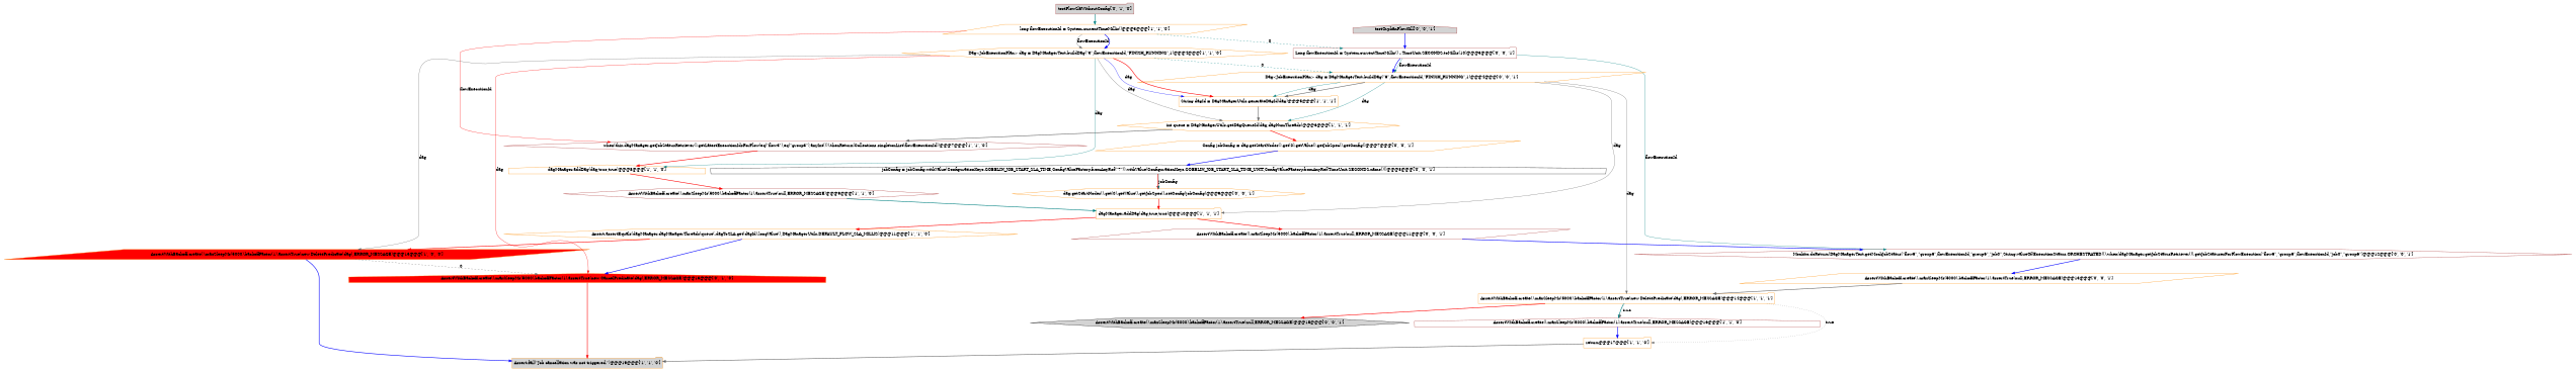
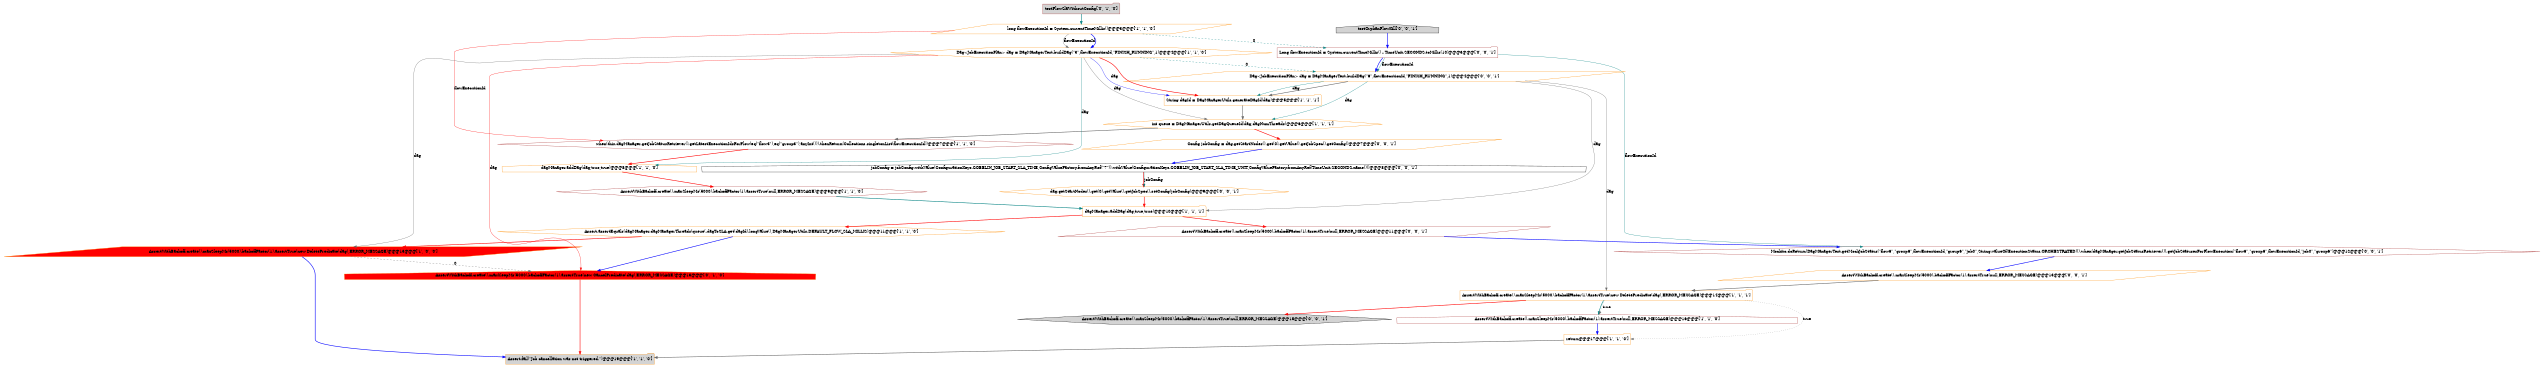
  digraph {
    node [color=darkorange fillcolor=white shape=hexagon style=filled]
    edge [color=red style=bold]
    n1 [color=black fillcolor=lightgray label="AssertWithBackoff.create().maxSleepMs(5000).backoffFactor(1).assertTrue(null,ERROR_MESSAGE)@@@15@@@['0', '0', '1']"]
    n2 [label="dag.getStartNodes().get(0).getValue().getJobSpec().setConfig(jobConfig)@@@9@@@['0', '0', '1']"]
    n3 [label="dagManager.addDag(dag,true,true)@@@10@@@['1', '1', '1']" shape=folder]
    n4 [color=brown label="AssertWithBackoff.create().maxSleepMs(5000).backoffFactor(1).assertTrue(null,ERROR_MESSAGE)@@@11@@@['0', '0', '1']" shape=parallelogram]
    n5 [label="Assert.assertEquals(dagManager.dagManagerThreads(queue(.dagToSLA.get(dagId).longValue(),DagManagerUtils.DEFAULT_FLOW_SLA_MILLIS)@@@11@@@['1', '1', '0']"]
    n6 [fillcolor=red label="AssertWithBackoff.create().maxSleepMs(5000).backoffFactor(1).assertTrue(new CancelPredicate(dag),ERROR_MESSAGE)@@@13@@@['0', '1', '0']" shape=house]
    n7 [fillcolor=lightgray label="Assert.fail(\"Job cancellation was not triggered.\")@@@19@@@['1', '1', '0']" shape=folder]
    n8 [color=brown label="when(this.dagManager.getJobStatusRetriever().getLatestExecutionIdsForFlow(eq(\"flow3\"),eq(\"group3\"),anyInt())).thenReturn(Collections.singletonList(flowExecutionId))@@@7@@@['1', '1', '0']"]
    n9 [label="dagManager.addDag(dag,true,true)@@@8@@@['1', '1', '0']" shape=house]
    n10 [color=brown label="AssertWithBackoff.create().maxSleepMs(5000).backoffFactor(1).assertTrue(null,ERROR_MESSAGE)@@@9@@@['1', '1', '0']"]
    n11 [color=brown label="Mockito.doReturn(DagManagerTest.getMockJobStatus(\"flow6\",\"group6\",flowExecutionId,\"group6\",\"job0\",String.valueOf(ExecutionStatus.ORCHESTRATED))).when(dagManager.getJobStatusRetriever()).getJobStatusesForFlowExecution(\"flow6\",\"group6\",flowExecutionId,\"job0\",\"group6\")@@@12@@@['0', '0', '1']"]
    n12 [label="AssertWithBackoff.create().maxSleepMs(5000).backoffFactor(1).assertTrue(null,ERROR_MESSAGE)@@@13@@@['0', '0', '1']" shape=parallelogram]
    n13 [label="AssertWithBackoff.create().maxSleepMs(5000).backoffFactor(1).assertTrue(new DeletePredicate(dag),ERROR_MESSAGE)@@@14@@@['1', '1', '1']" shape=folder]
    n14 [color=brown label="Long flowExecutionId = System.currentTimeMillis() - TimeUnit.SECONDS.toMillis(10)@@@3@@@['0', '0', '1']" shape=folder]
    n15 [label="Dag<JobExecutionPlan> dag = DagManagerTest.buildDag(\"6\",flowExecutionId,\"FINISH_RUNNING\",1)@@@4@@@['0', '0', '1']" shape=parallelogram]
    n16 [label="int queue = DagManagerUtils.getDagQueueId(dag,dagNumThreads)@@@6@@@['1', '1', '1']"]
    n17 [label="String dagId = DagManagerUtils.generateDagId(dag)@@@5@@@['1', '1', '1']" shape=folder]
    n18 [label="Config jobConfig = dag.getStartNodes().get(0).getValue().getJobSpec().getConfig()@@@7@@@['0', '0', '1']" shape=parallelogram]
    n19 [color=black label="jobConfig = jobConfig.withValue(ConfigurationKeys.GOBBLIN_JOB_START_SLA_TIME,ConfigValueFactory.fromAnyRef(\"7\")).withValue(ConfigurationKeys.GOBBLIN_JOB_START_SLA_TIME_UNIT,ConfigValueFactory.fromAnyRef(TimeUnit.SECONDS.name()))@@@8@@@['0', '0', '1']" shape=house]
-   n20 [color=brown fillcolor=lightgray label="testOrphanFlowKill['0', '0', '1']" shape=house]
+   n20 [color=black fillcolor=lightgray label="testOrphanFlowKill['0', '0', '1']" shape=house]
    n21 [color=brown label="AssertWithBackoff.create().maxSleepMs(5000).backoffFactor(1).assertTrue(null,ERROR_MESSAGE)@@@16@@@['1', '1', '0']" shape=house]
    n22 [label="return@@@17@@@['1', '1', '0']" shape=folder]
    n23 [label="long flowExecutionId = System.currentTimeMillis()@@@3@@@['1', '1', '0']" shape=parallelogram]
    n24 [label="Dag<JobExecutionPlan> dag = DagManagerTest.buildDag(\"3\",flowExecutionId,\"FINISH_RUNNING\",1)@@@4@@@['1', '1', '0']"]
    n25 [fillcolor=red label="AssertWithBackoff.create().maxSleepMs(5000).backoffFactor(1).assertTrue(new DeletePredicate(dag),ERROR_MESSAGE)@@@13@@@['1', '0', '0']" shape=parallelogram]
    n26 [color=brown fillcolor=lightgray label="testFlowSlaWithoutConfig['0', '1', '0']" shape=folder]
    n2 -> n3
    n3 -> n4
    n3 -> n5
    n4 -> n11 [color=blue]
    n5 -> n6 [color=blue]
    n5 -> n25
    n6 -> n7
    n8 -> n9
    n9 -> n10
    n10 -> n3 [color=teal]
    n11 -> n12 [color=blue]
    n12 -> n13 [color=gray40]
    n13 -> n1
    n13 -> n21 [color=teal]
    n13 -> n21 [color=gray40 label=true style=dotted]
    n13 -> n22 [color=gray40 label=true style=dotted]
    n14 -> n11 [color=teal label=flowExecutionId style=solid]
    n14 -> n15 [color=teal label=flowExecutionId style=solid]
    n14 -> n15 [color=blue]
    n15 -> n3 [color=gray40 label=dag style=solid]
    n15 -> n13 [color=gray40 label=dag style=solid]
    n15 -> n16 [color=teal label=dag style=solid]
    n15 -> n17 [color=gray40]
    n15 -> n17 [color=teal label=dag style=solid]
    n16 -> n8 [color=gray40]
    n16 -> n18
    n17 -> n16 [color=gray40]
    n18 -> n19 [color=blue]
    n19 -> n2
    n19 -> n2 [color=teal label=jobConfig style=solid]
    n20 -> n14 [color=blue]
    n21 -> n22 [color=blue]
    n22 -> n7 [color=gray40]
    n23 -> n8 [label=flowExecutionId style=solid]
    n23 -> n14 [color=teal label=0 style=dashed]
    n23 -> n24 [color=gray40 label=flowExecutionId style=solid]
    n23 -> n24 [color=blue]
    n24 -> n6 [label=dag style=solid]
    n24 -> n9 [color=teal label=dag style=solid]
    n24 -> n15 [color=teal label=0 style=dashed]
    n24 -> n16 [color=gray40 label=dag style=solid]
    n24 -> n17
    n24 -> n17 [color=blue label=dag style=solid]
    n24 -> n25 [color=gray40 label=dag style=solid]
    n25 -> n6 [color=gray40 label=0 style=dashed]
    n25 -> n7 [color=blue]
    n26 -> n23 [color=teal]
  }
